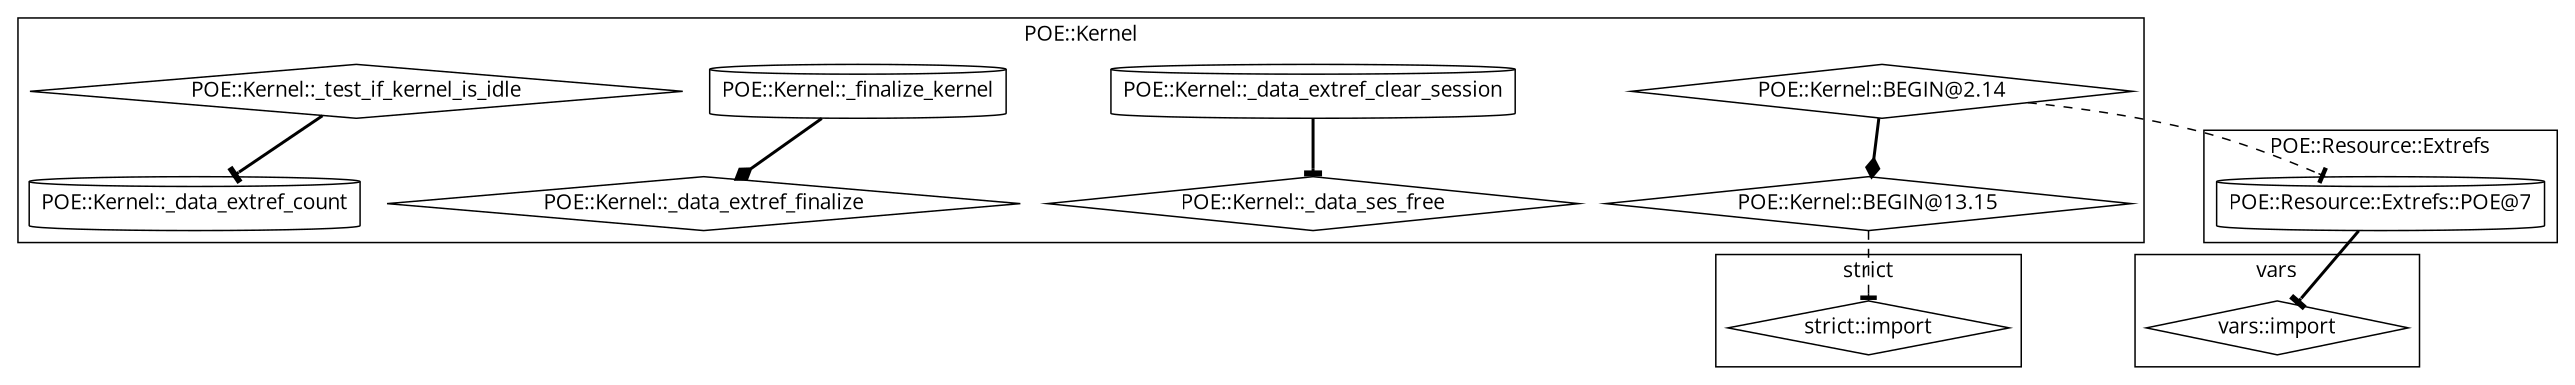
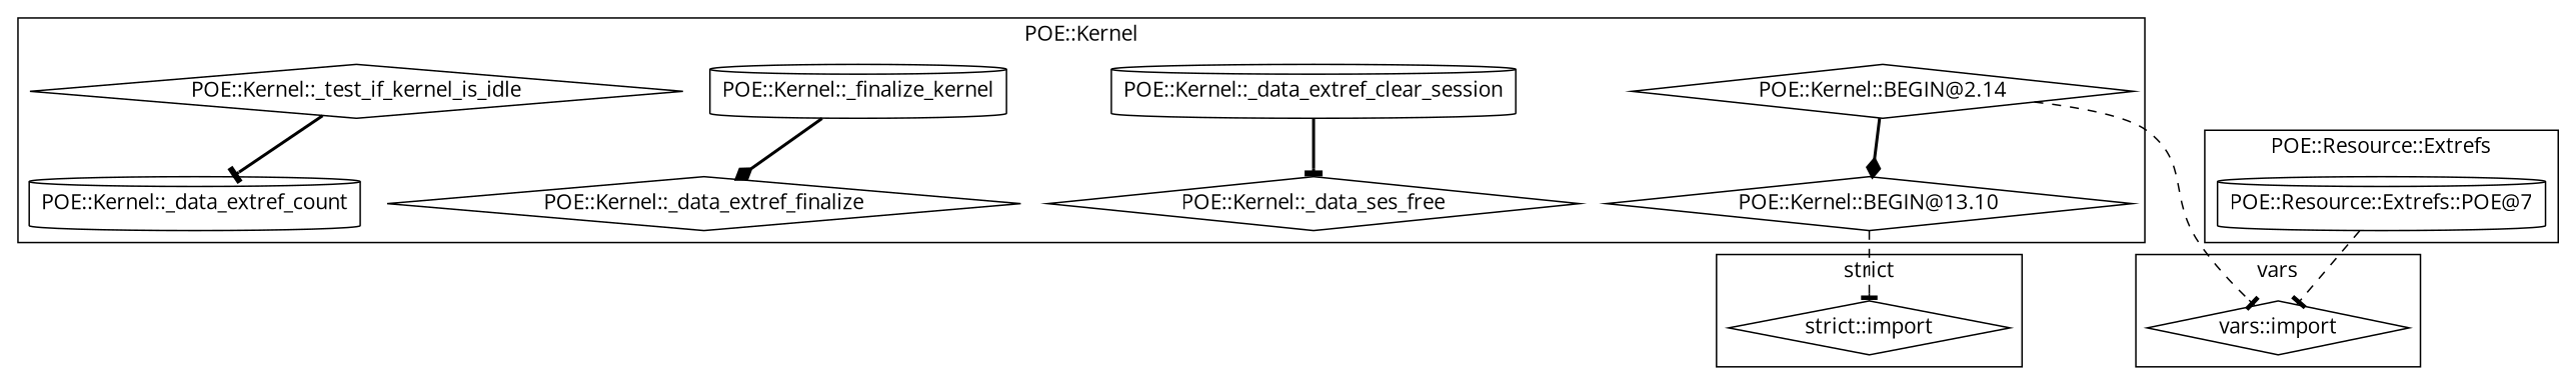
  digraph {
    fontname="Open Sans"
    node [fontname="Open Sans" shape=diamond]
    edge [arrowhead=tee fontname="Open Sans" style=bold]
    "vars::import"
-   "POE::Kernel::BEGIN@13.15"
+   "POE::Kernel::BEGIN@13.15" [label="POE::Kernel::BEGIN@13.10"]
    "POE::Kernel::_data_extref_clear_session" [shape=cylinder]
    "POE::Kernel::_finalize_kernel" [shape=cylinder]
    "POE::Kernel::_data_ses_free"
    "POE::Kernel::_data_extref_count" [shape=cylinder]
    "POE::Kernel::_data_extref_finalize"
    "POE::Kernel::_test_if_kernel_is_idle"
    "POE::Kernel::BEGIN@2.14"
    n10 [label="POE::Resource::Extrefs::POE@7" shape=cylinder]
    "strict::import"
    subgraph cluster_1 {
      label=vars
      "vars::import"
    }
    subgraph cluster_2 {
      label="POE::Kernel"
      "POE::Kernel::BEGIN@13.15"
      "POE::Kernel::_data_extref_clear_session"
      "POE::Kernel::_finalize_kernel"
      "POE::Kernel::_data_ses_free"
      "POE::Kernel::_data_extref_count"
      "POE::Kernel::_data_extref_finalize"
      "POE::Kernel::_test_if_kernel_is_idle"
      "POE::Kernel::BEGIN@2.14"
    }
    subgraph cluster_3 {
      label="POE::Resource::Extrefs"
      n10
    }
    subgraph cluster_4 {
      label="strict"
      "strict::import"
    }
    "POE::Kernel::BEGIN@13.15" -> "strict::import" [style=dashed]
    "POE::Kernel::_data_extref_clear_session" -> "POE::Kernel::_data_ses_free"
    "POE::Kernel::_finalize_kernel" -> "POE::Kernel::_data_extref_finalize" [arrowhead=diamond]
    "POE::Kernel::_test_if_kernel_is_idle" -> "POE::Kernel::_data_extref_count"
    "POE::Kernel::BEGIN@2.14" -> "POE::Kernel::BEGIN@13.15" [arrowhead=diamond]
-   "POE::Kernel::BEGIN@2.14" -> n10 [style=dashed]
-   n10 -> "vars::import"
+   "POE::Kernel::BEGIN@2.14" -> "vars::import" [style=dashed]
+   n10 -> "vars::import" [style=dashed]
  }
